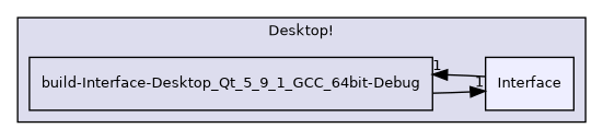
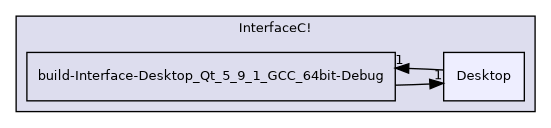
  digraph {
    compound=true
    rankdir=LR
    fontname="DejaVu Sans"
    node [fontname="DejaVu Sans" fontsize=10 shape=box]
    edge [headlabel=1 labeldistance=1.5 labelfontname=Helvetica labelfontsize=10 fontname="DejaVu Sans"]
    n1 [label="build-Interface-Desktop_Qt_5_9_1_GCC_64bit-Debug"]
-   n2 [fillcolor="#eeeeff" label=Interface pencolor=black style=filled]
+   n2 [fillcolor="#eeeeff" label=Desktop pencolor=black style=filled]
    subgraph cluster_1 {
      bgcolor="#ddddee"
      fontsize=10
-     label="Desktop!"
+     label="InterfaceC!"
      pencolor=black
      n1
      n2
    }
    n1 -> n2
    n2 -> n1
  }
